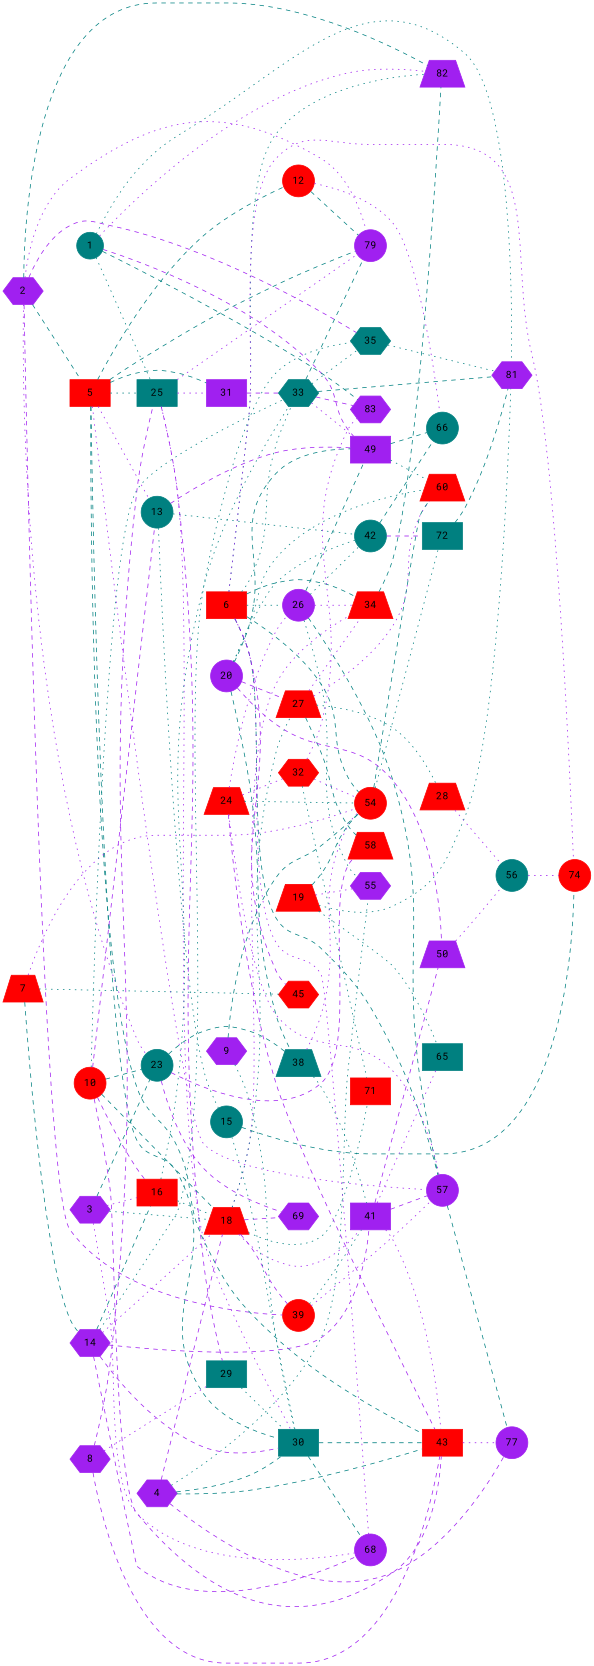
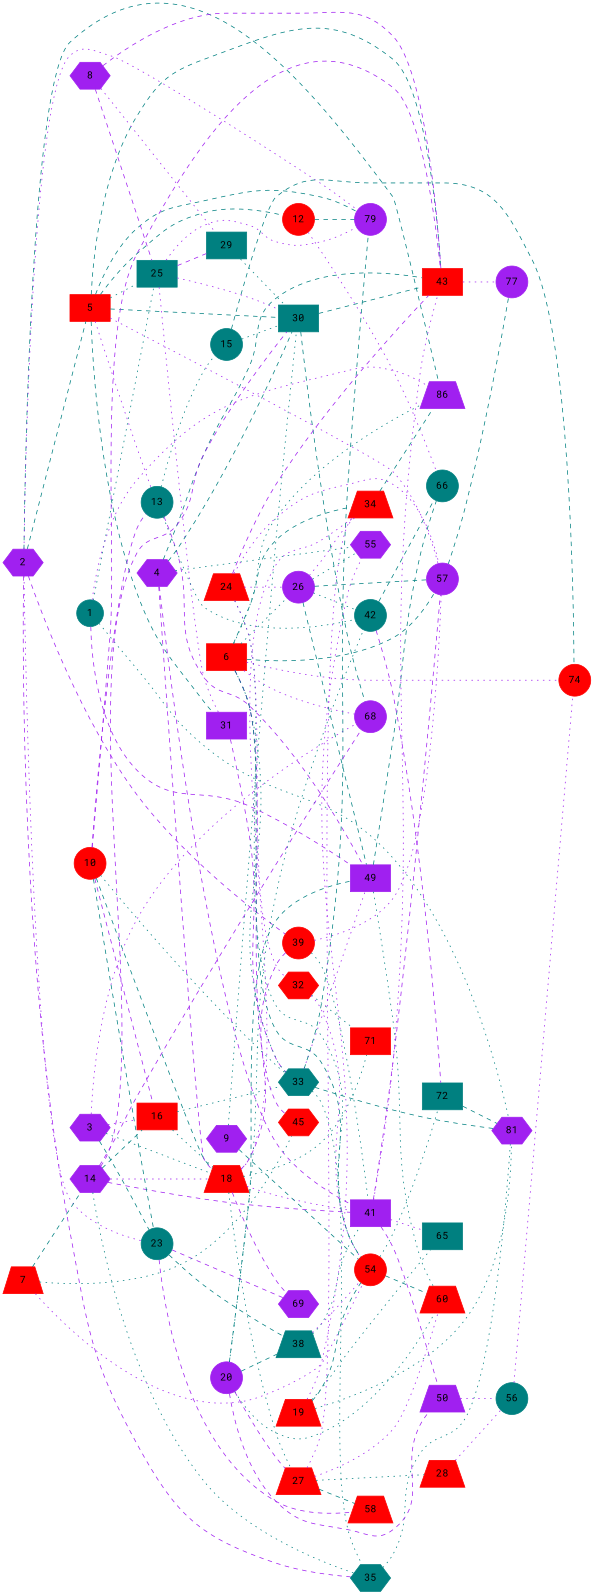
  graph {
    fontname="Roboto Mono"
    rankdir=LR
    node [color=purple fontname="Roboto Mono" shape=circle style=filled]
    edge [color=teal fontname="Roboto Mono" style=dotted]
    1 [color=teal super="+11"]
    25 [color=teal shape=box super="+47"]
    49 [shape=box super="+78"]
    81 [shape=hexagon]
-   82 [shape=trapezium]
-   83 [shape=hexagon]
+   82 [shape=trapezium label=86]
    79
    30 [color=teal shape=box super="+84"]
    31 [shape=box]
    29 [color=teal shape=box]
    66 [color=teal]
    60 [color=red shape=trapezium super="+75"]
    2 [shape=hexagon super="+37"]
    5 [color=red shape=box super="+36"]
    23 [color=teal super="+61"]
    35 [color=teal shape=hexagon super="+51"]
    39 [color=red]
    43 [color=red shape=box super="+80"]
    12 [color=red super="+85"]
    13 [color=teal super="+76"]
    57 [super="+63"]
    69 [shape=hexagon]
    38 [color=teal shape=trapezium]
    58 [color=red shape=trapezium]
    41 [shape=box super="+70"]
    3 [shape=hexagon super="+52"]
    16 [color=red shape=box super="+17"]
    18 [color=red shape=trapezium super="+86"]
    68
    33 [color=teal shape=hexagon super="+53"]
    34 [color=red shape=trapezium super="+64"]
    27 [color=red shape=trapezium super="+40"]
    71 [color=red shape=box]
    4 [shape=hexagon super="+44"]
    55 [shape=hexagon]
    65 [color=teal shape=box]
    50 [shape=trapezium]
    77
    15 [color=teal]
    42 [color=teal]
    6 [color=red shape=box super="+73"]
    26 [super="+46"]
    45 [color=red shape=hexagon]
    54 [color=red super="+62"]
    74 [color=red]
    72 [color=teal shape=box]
    14 [shape=hexagon super="+59"]
    7 [color=red shape=trapezium]
    8 [shape=hexagon]
    9 [shape=hexagon]
    10 [color=red super="+67"]
    28 [color=red shape=trapezium]
    19 [color=red shape=trapezium super="+21"]
    20 [super="+22"]
    56 [color=teal]
    24 [color=red shape=trapezium]
    32 [color=red shape=hexagon super="+48"]
    1 -- 25
    1 -- 49 [color=purple style=dashed]
    1 -- 81
    1 -- 82 [color=purple]
-   1 -- 83 [style=dashed]
    25 -- 79 [color=purple]
    25 -- 30 [color=purple]
    25 -- 31 [color=purple]
    25 -- 29 [color=purple style=dashed]
    49 -- 66 [style=dashed]
    49 -- 60
    30 -- 43 [style=dashed]
    30 -- 68 [style=dashed]
    31 -- 33 [color=purple style=dashed]
    29 -- 30
    2 -- 82 [style=dashed]
    2 -- 79 [color=purple]
    2 -- 5 [style=dashed]
    2 -- 23 [color=purple]
    2 -- 35 [color=purple style=dashed]
    2 -- 39 [color=purple style=dashed]
    5 -- 25
    5 -- 79 [style=dashed]
    5 -- 30 [style=dashed]
    5 -- 31 [style=dashed]
    5 -- 43 [style=dashed]
    5 -- 12 [style=dashed]
    5 -- 13 [color=purple]
    5 -- 57 [color=purple]
    23 -- 69 [color=purple style=dashed]
    23 -- 38 [style=dashed]
    23 -- 58 [color=purple style=dashed]
    35 -- 81
    39 -- 57 [color=purple]
    39 -- 41
    43 -- 77 [color=purple weight=2]
    12 -- 79 [style=dashed]
    12 -- 66 [color=purple weight=2]
    13 -- 49 [color=purple style=dashed]
    13 -- 15
    13 -- 42
    57 -- 77 [style=dashed]
    38 -- 41
    38 -- 54 [color=purple]
    41 -- 43 [color=purple]
    41 -- 57 [color=purple style=dashed]
    41 -- 65 [color=purple]
    41 -- 50 [color=purple style=dashed]
    3 -- 23 [style=dashed]
    3 -- 16 [color=purple]
    3 -- 18
    3 -- 68 [color=purple]
    16 -- 18
    16 -- 33
    18 -- 39 [color=purple style=dashed]
    18 -- 69 [color=purple style=dashed]
    18 -- 41 [color=purple]
    18 -- 34 [color=purple]
    18 -- 27
    18 -- 71
    33 -- 49 [color=purple]
    33 -- 81 [style=dashed]
-   33 -- 83 [color=purple style=dashed]
    33 -- 79 [style=dashed]
    33 -- 35
    34 -- 82 [style=dashed]
    27 -- 60 [color=purple]
    27 -- 58 [style=dashed]
    27 -- 34 [color=purple]
    27 -- 28
    4 -- 30 [style=dashed]
    4 -- 43 [style=dashed]
-   4 -- 77 [color=purple style=dashed]
+   4 -- 41 [color=purple style=dashed]
    4 -- 18 [color=purple style=dashed]
    4 -- 55
    50 -- 56 [color=purple]
    15 -- 30
    15 -- 74 [style=dashed]
    42 -- 66 [style=dashed]
    42 -- 72 [color=purple style=dashed]
    6 -- 82
    6 -- 57 [style=dashed]
    6 -- 68 [color=purple]
    6 -- 33
    6 -- 34 [style=dashed]
    6 -- 26
    6 -- 45 [color=purple style=dashed]
    6 -- 54 [style=dashed]
    6 -- 74 [color=purple]
    26 -- 49 [style=dashed]
    26 -- 57 [style=dashed]
    26 -- 34 [color=purple]
    26 -- 55
    26 -- 42
    54 -- 60 [style=dashed]
    54 -- 72
    72 -- 81 [style=dashed]
    14 -- 30 [color=purple style=dashed]
    14 -- 35
    14 -- 41 [color=purple style=dashed]
    14 -- 16 [style=dashed]
    14 -- 18 [color=purple]
    14 -- 68 [color=purple style=dashed]
    7 -- 45
    7 -- 54 [color=purple]
    7 -- 14 [style=dashed]
    8 -- 25 [color=purple style=dashed]
    8 -- 29 [color=purple]
    8 -- 43 [color=purple style=dashed]
    9 -- 30
    9 -- 54 [style=dashed]
    10 -- 23 [style=dashed]
    10 -- 43 [color=purple style=dashed]
    10 -- 13 [color=purple style=dashed]
    10 -- 16 [color=purple style=dashed]
    10 -- 18 [style=dashed]
    10 -- 33
    28 -- 56 [color=purple]
    19 -- 81
    19 -- 55 [color=purple weight=2]
    19 -- 65
    19 -- 54 [style=dashed]
    20 -- 49 [style=dashed]
    20 -- 60
    20 -- 38 [style=dashed]
    20 -- 27 [color=purple style=dashed]
    20 -- 50 [color=purple style=dashed]
    20 -- 42
    56 -- 74 [color=purple]
    24 -- 43 [color=purple style=dashed]
    24 -- 57 [color=purple]
    24 -- 26 [color=purple]
    24 -- 54
    24 -- 32 [color=purple]
-   32 -- 83 [color=purple]
    32 -- 71
    32 -- 54 [color=purple]
  }
